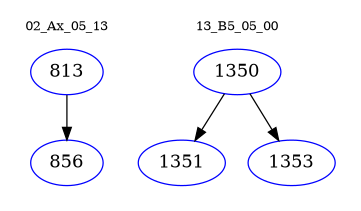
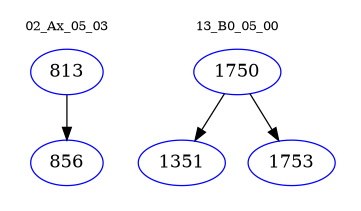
  digraph {
    node [color=blue]
    edge [color=black]
    n1 [label=813]
    n2 [label=856]
-   n3 [label=1350]
+   n3 [label=1750]
    n4 [label=1351]
-   n5 [label=1353]
+   n5 [label=1753]
    subgraph cluster_1 {
      color=white
      fontsize=10
-     label="02_Ax_05_13"
+     label="02_Ax_05_03"
      n1
      n2
    }
    subgraph cluster_2 {
      color=white
      fontsize=10
-     label="13_B5_05_00"
+     label="13_B0_05_00"
      n3
      n4
      n5
    }
    n1 -> n2
    n3 -> n4
    n3 -> n5
  }
